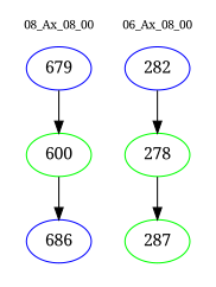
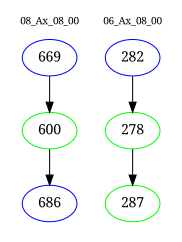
  digraph {
    fontname="Noto Serif"
    node [color=blue fontname="Noto Serif"]
    edge [color=black fontname="Noto Serif"]
-   n1 [label=679]
+   n1 [label=669]
    n2 [color=green label=600]
    n3 [label=686]
    n4 [label=282]
    n5 [color=green label=278]
    n6 [color=green label=287]
    subgraph cluster_1 {
      color=white
      fontsize=10
      label="08_Ax_08_00"
      n1
      n2
      n3
    }
    subgraph cluster_2 {
      color=white
      fontsize=10
      label="06_Ax_08_00"
      n4
      n5
      n6
    }
    n1 -> n2
    n2 -> n3
    n4 -> n5
    n5 -> n6
  }
